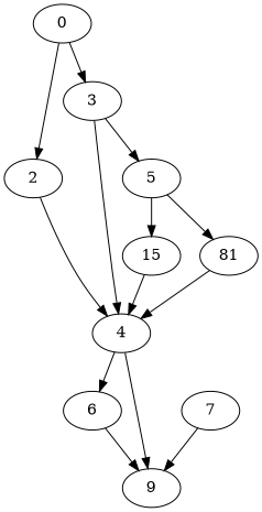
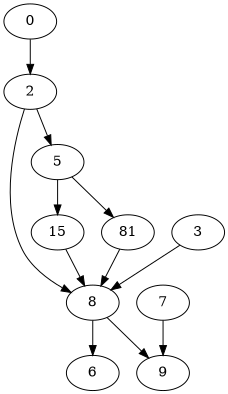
  digraph {
    fontname="DejaVu Serif"
    node [fontname="DejaVu Serif"]
    edge [fontname="DejaVu Serif"]
    n1 [label=0]
    2
    3
-   4
+   4 [label=8]
    5
    6
    9
    n8 [label=15]
    n9 [label=81]
    7
    n1 -> 2
-   n1 -> 3
    2 -> 4
-   3 -> 5
+   2 -> 5
    3 -> 4
    4 -> 6
    4 -> 9
    5 -> n8
    5 -> n9
-   6 -> 9
    n8 -> 4
    n9 -> 4
    7 -> 9
  }
